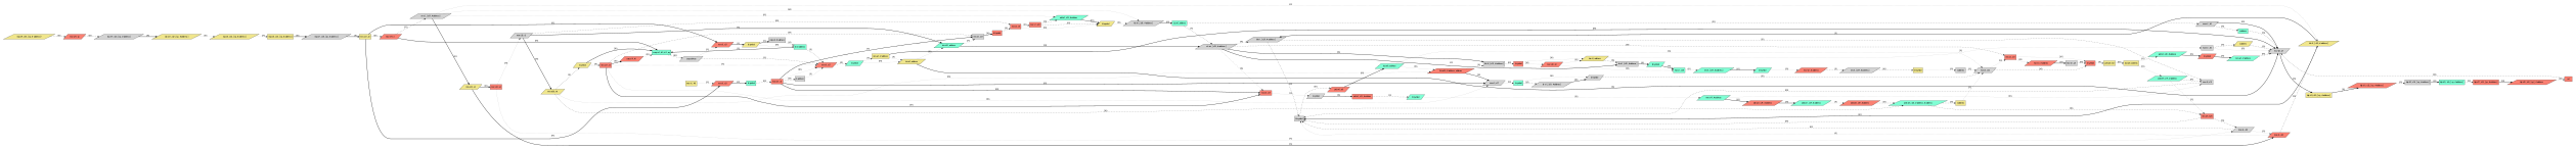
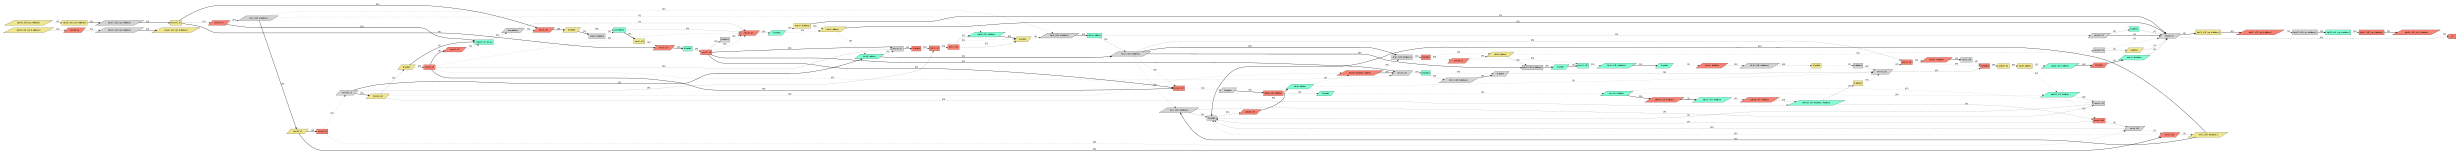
  digraph {
    fontname="Roboto Condensed"
    rankdir=LR
    node [fillcolor=salmon fontname="Roboto Condensed" shape=parallelogram style=filled]
    edge [fontname="Roboto Condensed" style=dotted]
    n1 [fillcolor=khaki label="stp x29 , x30 , [ sp , #- address ]!"]
    n2 [label="mov x29 , sp"]
    n3 [fillcolor=lightgrey label="stp x19 , x20 , [ sp , # address ]"]
    n4 [fillcolor=khaki label="stp x21 , x22 , [ sp , # address ]"]
    n5 [fillcolor=khaki label="stp x23 , x24 , [ sp , # address ]"]
    n6 [fillcolor=khaki label="stp x25 , x26 , [ sp , # address ]" shape=box]
    n7 [fillcolor=lightgrey label="stp x27 , x28 , [ sp , # address ]"]
    n8 [fillcolor=khaki label="mov x21 , x0" shape=box]
    n9 [label="mov x19 , x1"]
    n10 [label="mov x0 , x21"]
    n11 [label="mov x0 , x21"]
    n12 [fillcolor=lightgrey label="str x2 , [ x29 , # address ]"]
    n13 [fillcolor=aquamarine label="ccmp x0 , # 0 , # 0 , eq" shape=box]
    n14 [fillcolor=khaki label="bl symbol"]
    n15 [fillcolor=aquamarine label="bl symbol" shape=box]
    n16 [fillcolor=khaki label="mov x23 , x3"]
    n17 [fillcolor=aquamarine label="add x0 , x29 , # address"]
    n18 [fillcolor=lightgrey label="ldr x0 , [ x29 , # address ]"]
    n19 [fillcolor=khaki label="ldr x2 , [ x29 , # address ]"]
    n20 [fillcolor=lightgrey label="b.eq address"]
    n21 [label="mov x24 , x4" shape=box]
    n22 [label="mov x3 , x23"]
    n23 [fillcolor=khaki label="bl symbol"]
    n24 [fillcolor=aquamarine label="cbz x0 , address" shape=box]
    n25 [fillcolor=lightgrey label="ldr x1 , [ x29 , # address ]"]
    n26 [fillcolor=lightgrey label="bl symbol" shape=box]
    n27 [fillcolor=lightgrey label="mov x20 , x5"]
    n28 [fillcolor=lightgrey label="mov x4 , x24"]
    n29 [fillcolor=khaki label="mov w26 , w6"]
    n30 [fillcolor=aquamarine label="cbz x20 , address"]
    n31 [label="mov x2 , x0" shape=box]
    n32 [fillcolor=khaki label="bl symbol"]
    n33 [fillcolor=aquamarine label="ubfx x25 , x26 , # address , # address"]
    n34 [label="tbz w26 , # address , address"]
    n35 [fillcolor=lightgrey label="mov x0 , x27" shape=box]
    n36 [fillcolor=lightgrey label="str xzr , [ x29 , # address ]"]
    n37 [label="mov x1 , x20" shape=box]
    n38 [label="mov x27 , x0" shape=box]
    n39 [fillcolor=khaki label="b address" shape=box]
    n40 [label="mov w5 , w25" shape=box]
    n41 [fillcolor=lightgrey label="mov x0 , x27"]
    n42 [fillcolor=lightgrey label="ldr x0 , [ x29 , # address ]" shape=box]
    n43 [label="cmp x19 , # 0"]
    n44 [label="mov x0 , x27"]
    n45 [label="mov x0 , x27" shape=box]
    n46 [fillcolor=aquamarine label="bl symbol"]
    n47 [label="bl symbol" shape=box]
    n48 [fillcolor=lightgrey label="bl symbol"]
    n49 [fillcolor=aquamarine label="bl symbol" shape=box]
    n50 [fillcolor=lightgrey label="cmp x0 , # address" shape=box]
    n51 [fillcolor=aquamarine label="b.ne address" shape=box]
    n52 [fillcolor=khaki label="mov w1 , # address" shape=box]
    n53 [fillcolor=khaki label="cbz x0 , address"]
    n54 [fillcolor=khaki label="mov x1 , # 0" shape=box]
    n55 [fillcolor=lightgrey label="mov w0 , w1"]
    n56 [fillcolor=khaki label="ldp x19 , x20 , [ sp , # address ]" shape=box]
    n57 [label=ret shape=box]
    n58 [label="ldp x21 , x22 , [ sp , # address ]"]
    n59 [label="mov x2 , x21" shape=box]
    n60 [fillcolor=lightgrey label="ldr x0 , [ x29 , # address ]" shape=box]
    n61 [label="mov x27 , x0" shape=box]
    n62 [fillcolor=lightgrey label="b address" shape=box]
    n63 [fillcolor=lightgrey label="ldp x23 , x24 , [ sp , # address ]" shape=box]
    n64 [fillcolor=aquamarine label="ldp x25 , x26 , [ sp , # address ]" shape=box]
    n65 [label="ldp x27 , x28 , [ sp , # address ]" shape=box]
    n66 [label="ldp x29 , x30 , [ sp ] , # address"]
    n67 [label="bl symbol" shape=box]
    n68 [label="mov w1 , # address"]
    n69 [fillcolor=lightgrey label="mov x0 , x19" shape=box]
    n70 [label="bl symbol" shape=box]
    n71 [fillcolor=aquamarine label="bl symbol"]
    n72 [label="add x8 , x29 , # address" shape=box]
    n73 [fillcolor=aquamarine label="bl symbol"]
    n74 [fillcolor=aquamarine label="mov x19 , # address"]
    n75 [label="add x22 , x29 , # address"]
    n76 [fillcolor=aquamarine label="add x19 , x19 , # address"]
    n77 [fillcolor=aquamarine label="add x21 , x29 , # address"]
    n78 [label="add x20 , x29 , # address"]
    n79 [fillcolor=lightgrey label="mov x3 , x22"]
    n80 [fillcolor=khaki label="uxtb w0 , w0" shape=box]
    n81 [fillcolor=lightgrey label="mov w1 , # 0"]
    n82 [fillcolor=aquamarine label="b address" shape=box]
    n83 [fillcolor=lightgrey label="mov x0 , x20" shape=box]
    n84 [fillcolor=khaki label="cbz w0 , address" shape=box]
    n85 [fillcolor=aquamarine label="add x0 , x29 , # address"]
    n86 [label="bl symbol"]
    n87 [fillcolor=aquamarine label="mov w1 , # address"]
    n88 [label="uxtb w0 , w0"]
    n89 [fillcolor=aquamarine label="cbz w0 , address"]
    n90 [fillcolor=lightgrey label="ldr x1 , [ x29 , # address ]"]
    n91 [fillcolor=lightgrey label="bl symbol"]
    n92 [label="mov x28 , x0"]
    n93 [fillcolor=khaki label="cbz x0 , address"]
    n94 [fillcolor=aquamarine label="mov x1 , x28" shape=box]
    n95 [fillcolor=lightgrey label="mov w1 , # 0" shape=box]
    n96 [fillcolor=aquamarine label="ldr x0 , [ x29 , # address ]"]
    n97 [fillcolor=khaki label="b address"]
    n98 [fillcolor=aquamarine label="bl symbol"]
    n99 [label="mov w1 , # address"]
    n100 [fillcolor=lightgrey label="ldr x0 , [ x29 , # address ]"]
    n101 [fillcolor=khaki label="bl symbol" shape=box]
    n102 [fillcolor=lightgrey label="b address" shape=box]
    n1 -> n2 [label=CFG style=dashed]
    n2 -> n3 [label=CFG style=dashed]
    n3 -> n4 [label=CFG style=bold]
-   n4 -> n5 [label=CFG]
    n5 -> n6 [label=CFG]
    n6 -> n7 [label=CFG style=bold]
    n7 -> n8 [label=CFG style=bold]
    n8 -> n9 [label=CFG style=dashed]
    n8 -> n10 [label=DFG style=bold]
    n8 -> n11 [label=DFG style=bold]
    n9 -> n12 [label=CFG style=dashed]
    n9 -> n13 [label=DFG style=bold]
    n10 -> n14 [label=CFG style=bold]
    n11 -> n15 [label=DFG style=bold]
    n12 -> n16 [label=CFG style=bold]
    n12 -> n17 [label=DFG]
    n12 -> n18 [label=DFG]
-   n12 -> n19 [label=DFG]
    n13 -> n20 [label=DFG style=dashed]
    n14 -> n50 [label=CFG style=bold]
    n14 -> n51 [label=DFG]
    n15 -> n61 [label=DFG style=dashed]
    n16 -> n21 [label=CFG style=bold]
    n16 -> n22 [label=DFG style=bold]
    n17 -> n23 [label=DFG style=bold]
    n18 -> n24 [label=DFG style=bold]
    n19 -> n25 [label=CFG style=bold]
    n19 -> n26 [label=DFG style=bold]
    n20 -> n10 [label=CFG]
    n20 -> n44 [label=CFG style=dashed]
    n21 -> n27 [label=CFG]
    n21 -> n28 [label=DFG]
    n22 -> n19 [label=CFG style=dashed]
    n22 -> n26 [label=DFG]
    n23 -> n18 [label=CFG]
    n24 -> n36 [label=CFG style=dashed]
    n24 -> n81 [label=CFG style=dashed]
    n25 -> n26 [label=DFG style=dashed]
    n25 -> n69 [label=CFG style=dashed]
    n26 -> n88 [label=DFG style=dashed]
    n27 -> n29 [label=CFG style=bold]
    n27 -> n30 [label=DFG style=bold]
    n27 -> n31 [label=DFG style=dashed]
    n28 -> n22 [label=CFG]
    n28 -> n26 [label=DFG style=dashed]
    n29 -> n32 [label=CFG style=dashed]
    n29 -> n33 [label=DFG style=dashed]
    n29 -> n34 [label=DFG]
    n30 -> n35 [label=CFG]
    n30 -> n36 [label=CFG style=bold]
    n31 -> n23 [label=DFG]
    n31 -> n37 [label=CFG]
    n32 -> n13 [label=DFG style=bold]
    n32 -> n38 [label=DFG style=dashed]
    n33 -> n39 [label=CFG style=dashed]
    n33 -> n40 [label=DFG style=dashed]
    n34 -> n41 [label=CFG style=bold]
    n34 -> n42 [label=CFG]
    n35 -> n47 [label=DFG style=bold]
    n36 -> n25 [label=DFG]
    n36 -> n42 [label=DFG style=bold]
    n36 -> n45 [label=CFG]
    n36 -> n59 [label=DFG style=dashed]
    n36 -> n60 [label=DFG style=bold]
    n37 -> n17 [label=CFG style=dashed]
    n37 -> n23 [label=DFG style=dashed]
    n38 -> n35 [label=DFG style=dashed]
    n38 -> n41 [label=DFG]
    n38 -> n43 [label=CFG style=bold]
    n38 -> n44 [label=DFG]
    n38 -> n45 [label=DFG style=bold]
    n39 -> n79 [label=CFG]
    n40 -> n26 [label=DFG style=dashed]
    n40 -> n28 [label=CFG style=dashed]
    n41 -> n49 [label=CFG]
    n42 -> n70 [label=DFG style=dashed]
    n43 -> n13 [label=CFG]
    n44 -> n46 [label=DFG style=dashed]
    n45 -> n48 [label=CFG]
    n46 -> n52 [label=CFG]
    n46 -> n53 [label=DFG]
    n47 -> n31 [label=DFG style=dashed]
    n48 -> n72 [label=CFG style=bold]
    n49 -> n90 [label=CFG style=dashed]
    n49 -> n91 [label=DFG]
    n50 -> n51 [label=CFG]
    n51 -> n44 [label=CFG style=dashed]
-   n51 -> n13 [label=CFG style=bold]
+   n51 -> n54 [label=CFG style=bold]
    n52 -> n53 [label=CFG]
    n52 -> n55 [label=DFG style=bold]
    n53 -> n30 [label=CFG]
    n53 -> n55 [label=CFG style=bold]
    n54 -> n11 [label=CFG]
    n55 -> n56 [label=CFG style=bold]
-   n57 -> n55 [label=DFG style=dashed]
+   n55 -> n57 [label=DFG style=dashed]
    n56 -> n58 [label=CFG style=bold]
    n58 -> n63 [label=CFG]
    n59 -> n67 [label=DFG]
    n59 -> n68 [label=CFG]
    n60 -> n71 [label=DFG style=bold]
    n61 -> n35 [label=DFG style=bold]
    n61 -> n41 [label=DFG style=bold]
    n61 -> n44 [label=DFG]
    n61 -> n45 [label=DFG style=bold]
    n61 -> n62 [label=CFG style=dashed]
    n62 -> n44 [label=CFG]
    n63 -> n64 [label=CFG style=bold]
    n64 -> n65 [label=CFG style=dashed]
    n65 -> n66 [label=CFG style=bold]
    n66 -> n57 [label=CFG]
    n67 -> n80 [label=DFG]
    n68 -> n83 [label=CFG style=bold]
    n69 -> n26 [label=DFG style=dashed]
    n70 -> n92 [label=DFG]
    n70 -> n93 [label=DFG]
    n71 -> n94 [label=CFG style=bold]
    n72 -> n73 [label=CFG style=dashed]
    n73 -> n74 [label=CFG]
    n74 -> n69 [label=DFG]
    n74 -> n75 [label=CFG style=bold]
+   n74 -> n76 [label=DFG]
    n75 -> n77 [label=CFG style=bold]
    n76 -> n40 [label=CFG]
    n76 -> n69 [label=DFG style=dashed]
    n77 -> n78 [label=CFG]
    n78 -> n33 [label=CFG style=dashed]
    n79 -> n59 [label=CFG]
    n79 -> n67 [label=DFG style=dashed]
    n80 -> n84 [label=DFG style=dashed]
    n81 -> n55 [label=DFG style=bold]
    n81 -> n82 [label=CFG style=dashed]
    n82 -> n55 [label=CFG style=dashed]
    n83 -> n67 [label=DFG style=dashed]
    n84 -> n76 [label=CFG]
    n84 -> n85 [label=CFG]
    n85 -> n86 [label=DFG style=bold]
    n86 -> n87 [label=CFG style=bold]
    n87 -> n55 [label=DFG style=dashed]
    n88 -> n89 [label=DFG style=bold]
    n89 -> n34 [label=CFG]
    n89 -> n79 [label=CFG]
    n90 -> n91 [label=DFG style=bold]
    n91 -> n79 [label=CFG style=dashed]
    n92 -> n93 [label=CFG]
    n92 -> n94 [label=DFG]
    n93 -> n60 [label=CFG style=dashed]
    n93 -> n95 [label=CFG]
    n94 -> n96 [label=CFG]
    n95 -> n55 [label=DFG]
    n95 -> n97 [label=CFG style=dashed]
    n96 -> n98 [label=CFG style=bold]
    n97 -> n55 [label=CFG style=dashed]
    n98 -> n99 [label=CFG]
    n99 -> n100 [label=CFG style=dashed]
    n100 -> n101 [label=DFG style=dashed]
    n101 -> n102 [label=CFG]
    n102 -> n79 [label=CFG style=dashed]
  }
